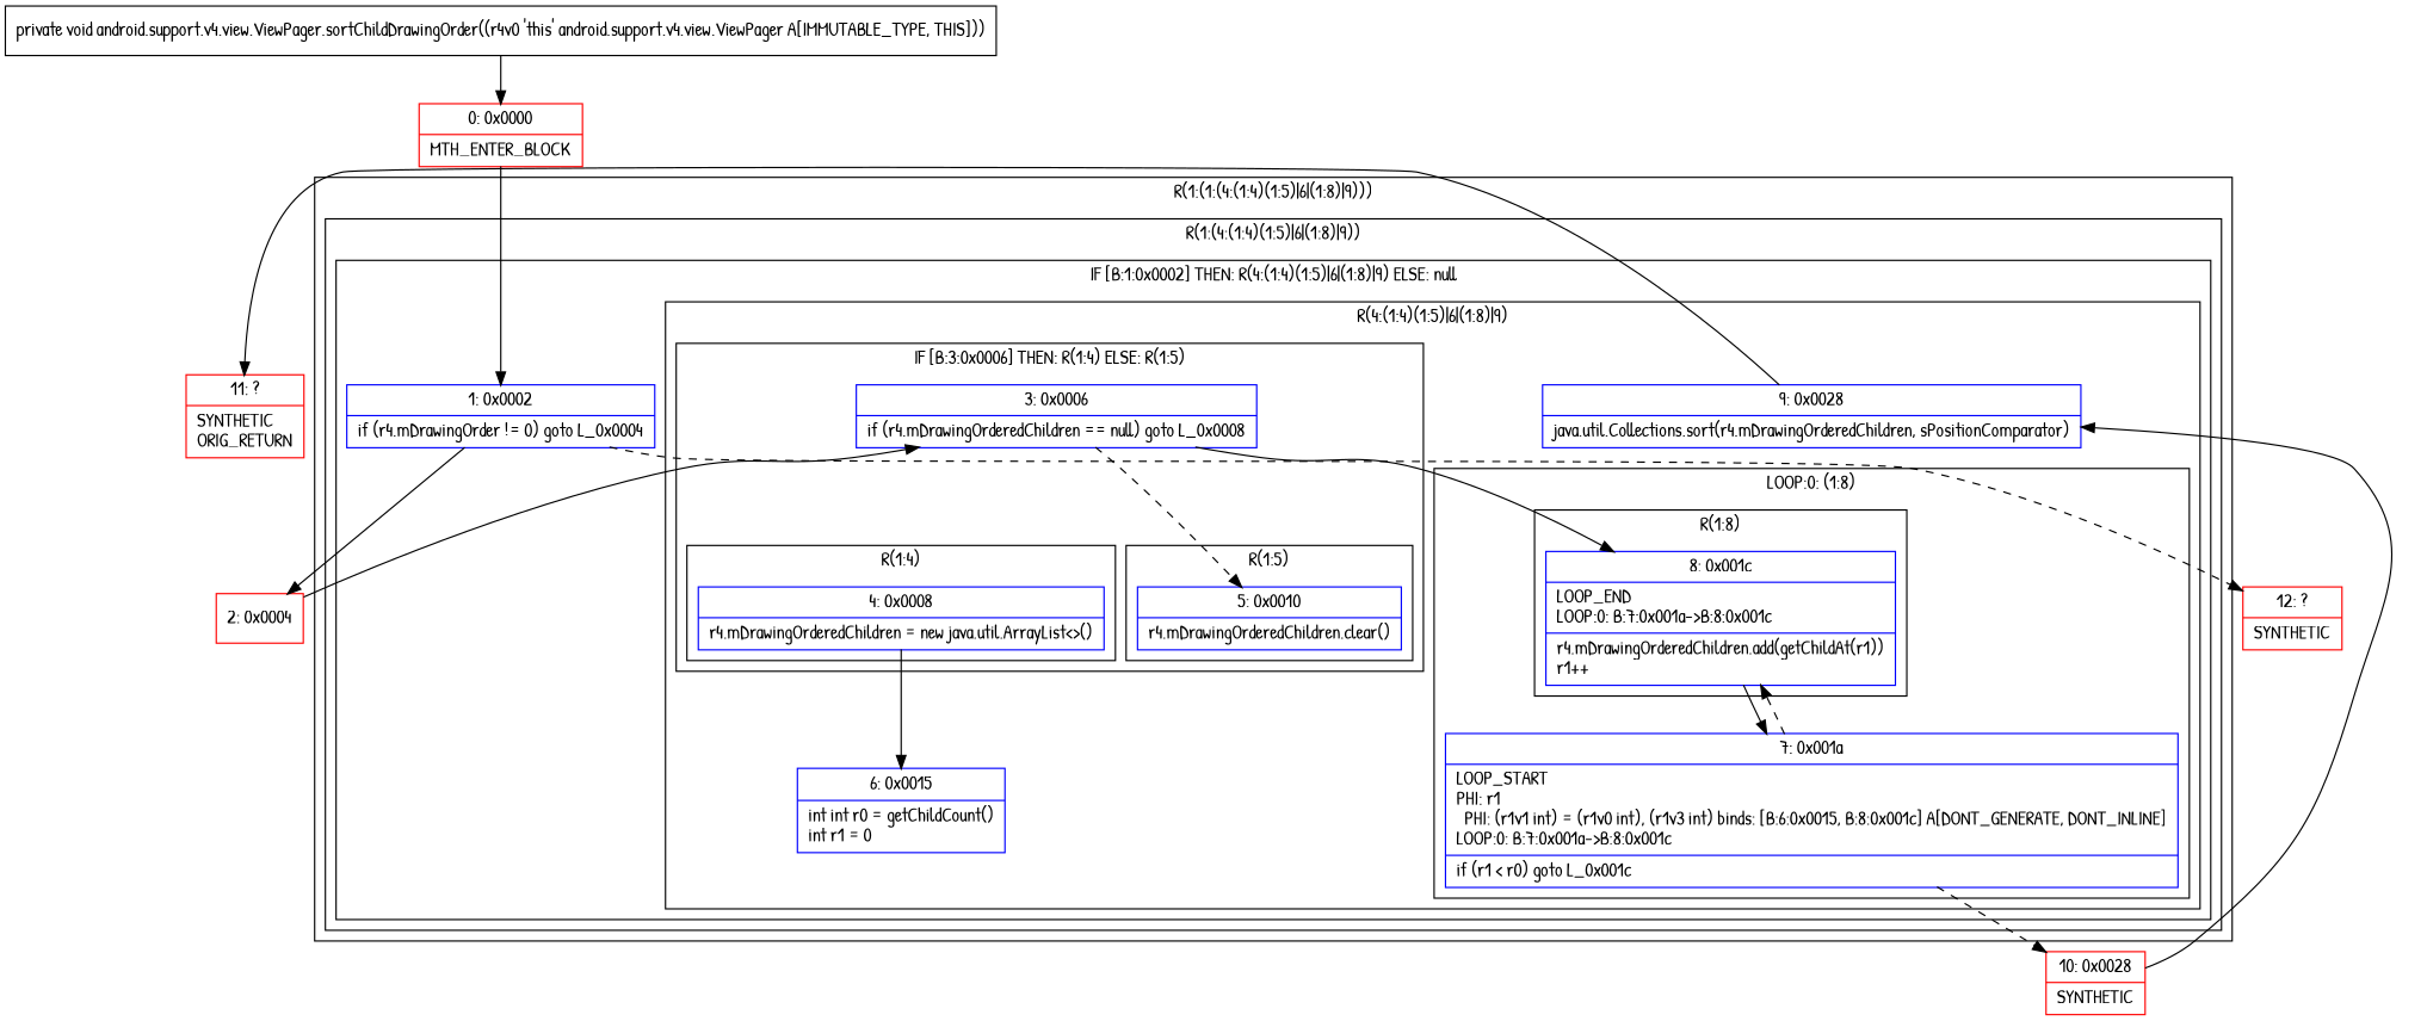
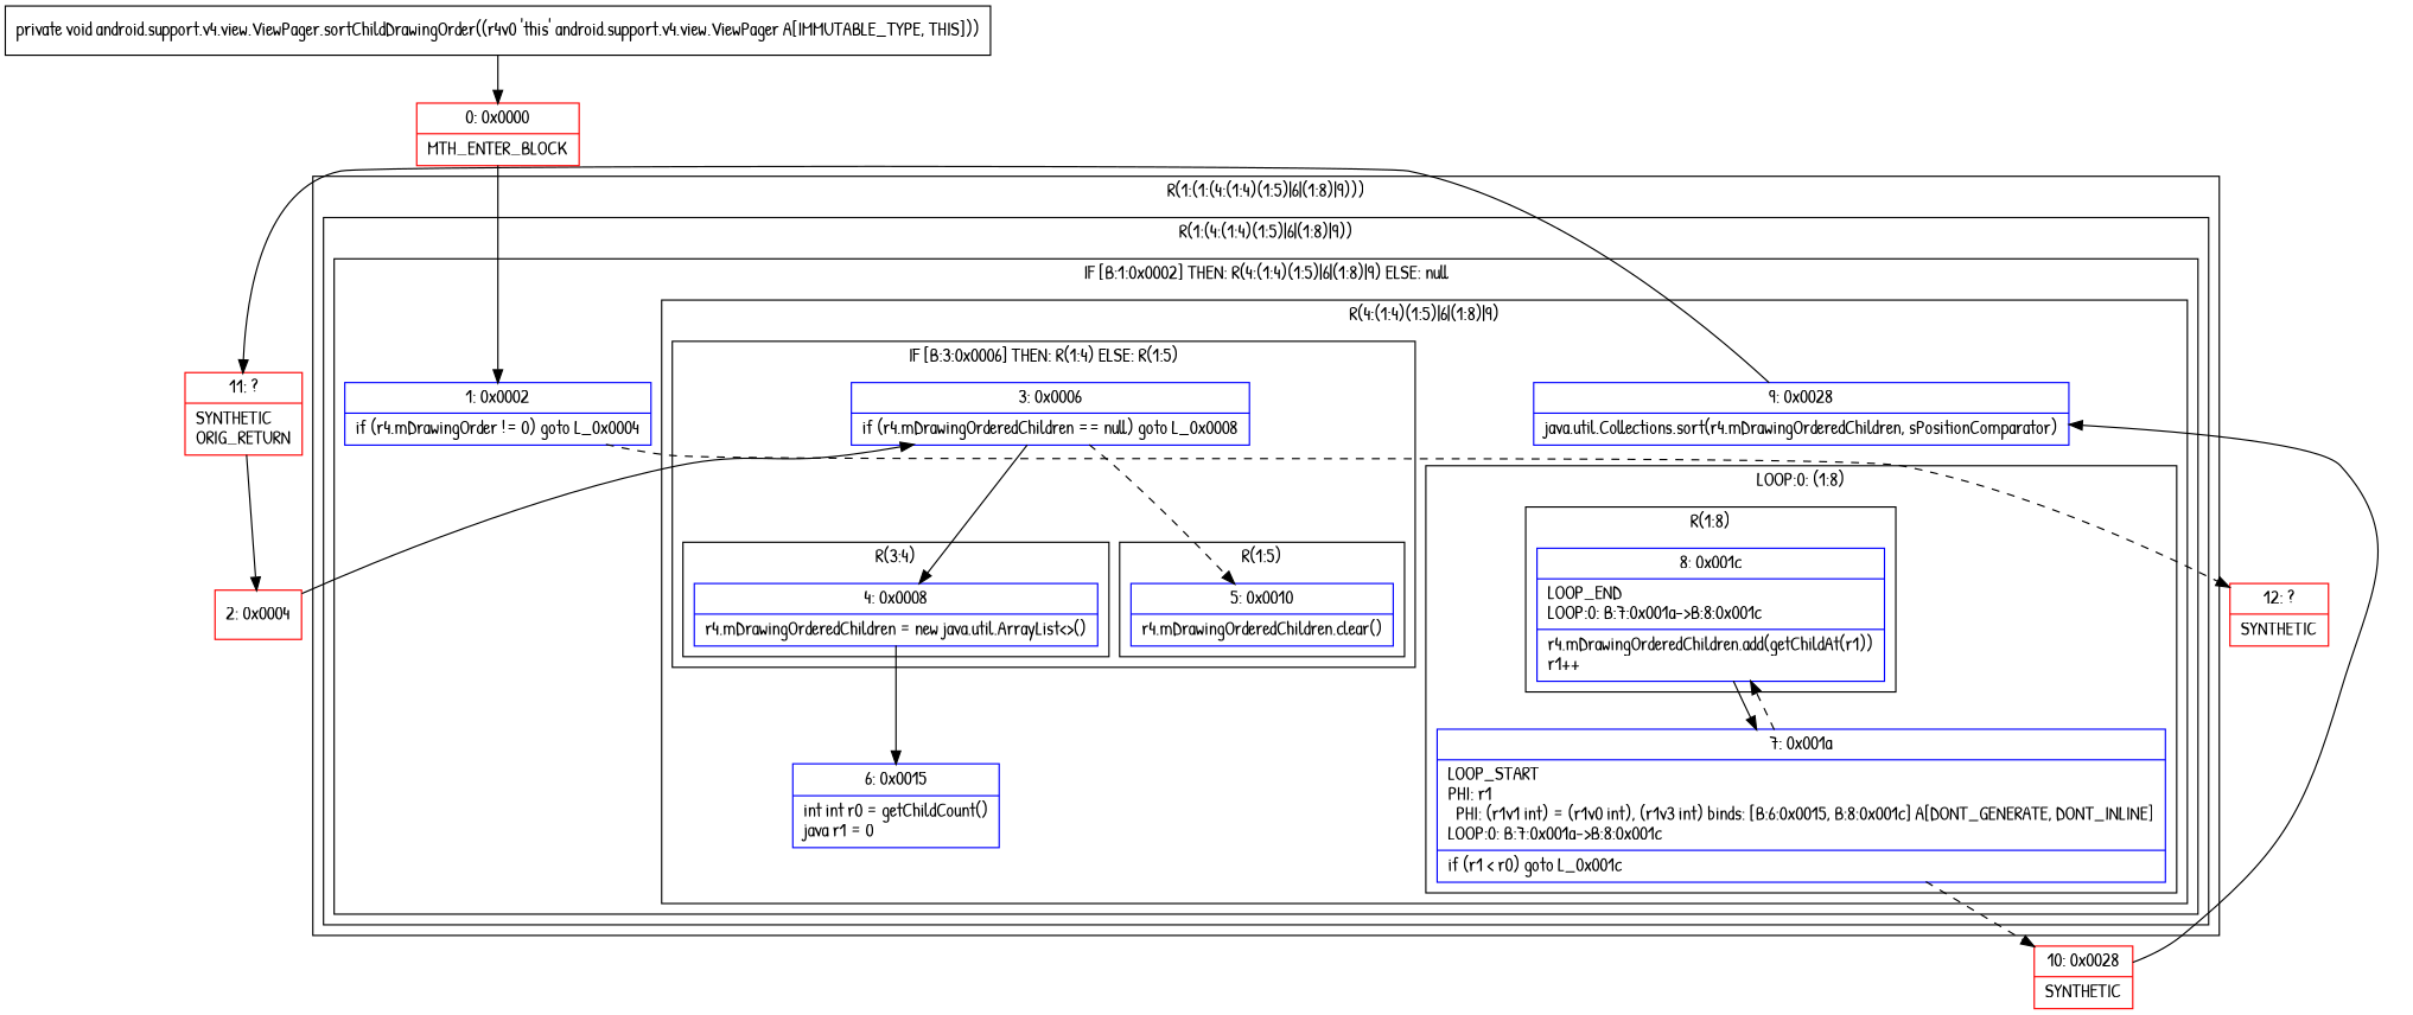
  digraph {
    fontname="Patrick Hand"
    node [color=blue fontname="Patrick Hand" shape=record]
    edge [fontname="Patrick Hand"]
    n1 [label="{4\:\ 0x0008|r4.mDrawingOrderedChildren = new java.util.ArrayList\<\>()\l}"]
    n2 [label="{5\:\ 0x0010|r4.mDrawingOrderedChildren.clear()\l}"]
    n3 [label="{3\:\ 0x0006|if (r4.mDrawingOrderedChildren == null) goto L_0x0008\l}"]
    n4 [label="{8\:\ 0x001c|LOOP_END\lLOOP:0: B:7:0x001a\-\>B:8:0x001c\l|r4.mDrawingOrderedChildren.add(getChildAt(r1))\lr1++\l}"]
    n5 [label="{7\:\ 0x001a|LOOP_START\lPHI: r1 \l  PHI: (r1v1 int) = (r1v0 int), (r1v3 int) binds: [B:6:0x0015, B:8:0x001c] A[DONT_GENERATE, DONT_INLINE]\lLOOP:0: B:7:0x001a\-\>B:8:0x001c\l|if (r1 \< r0) goto L_0x001c\l}"]
-   n6 [label="{6\:\ 0x0015|int int r0 = getChildCount()\lint r1 = 0\l}"]
+   n6 [label="{6\:\ 0x0015|int int r0 = getChildCount()\ljava r1 = 0\l}"]
    n7 [label="{9\:\ 0x0028|java.util.Collections.sort(r4.mDrawingOrderedChildren, sPositionComparator)\l}"]
    n8 [label="{1\:\ 0x0002|if (r4.mDrawingOrder != 0) goto L_0x0004\l}"]
    n9 [color=red label="{10\:\ 0x0028|SYNTHETIC\l}"]
    n10 [color=red label="{11\:\ ?|SYNTHETIC\lORIG_RETURN\l}"]
    n11 [color=red label="{2\:\ 0x0004}"]
    n12 [color=red label="{12\:\ ?|SYNTHETIC\l}"]
    n13 [color=red label="{0\:\ 0x0000|MTH_ENTER_BLOCK\l}"]
    n14 [label="{private void android.support.v4.view.ViewPager.sortChildDrawingOrder((r4v0 'this' android.support.v4.view.ViewPager A[IMMUTABLE_TYPE, THIS])) }" color=""]
    subgraph cluster_1 {
      label="R(1:(1:(4:(1:4)(1:5)|6|(1:8)|9)))"
      subgraph cluster_2 {
        label="R(1:(4:(1:4)(1:5)|6|(1:8)|9))"
        subgraph cluster_3 {
          label="IF [B:1:0x0002] THEN: R(4:(1:4)(1:5)|6|(1:8)|9) ELSE: null"
          n8
          subgraph cluster_4 {
            label="R(4:(1:4)(1:5)|6|(1:8)|9)"
            n6
            n7
            subgraph cluster_5 {
              label="IF [B:3:0x0006] THEN: R(1:4) ELSE: R(1:5)"
              n3
              subgraph cluster_6 {
-               label="R(1:4)"
+               label="R(3:4)"
                n1
              }
              subgraph cluster_7 {
                label="R(1:5)"
                n2
              }
            }
            subgraph cluster_8 {
              label="LOOP:0: (1:8)"
              n5
              subgraph cluster_9 {
                label="R(1:8)"
                n4
              }
            }
          }
        }
      }
    }
    n1 -> n6
-   n3 -> n4
+   n3 -> n1
    n3 -> n2 [style=dashed]
    n4 -> n5
    n5 -> n4 [style=dashed]
    n5 -> n9 [style=dashed]
    n7 -> n10
-   n8 -> n11
+   n10 -> n11
    n8 -> n12 [style=dashed]
    n9 -> n7
    n11 -> n3
    n13 -> n8
    n14 -> n13
  }
